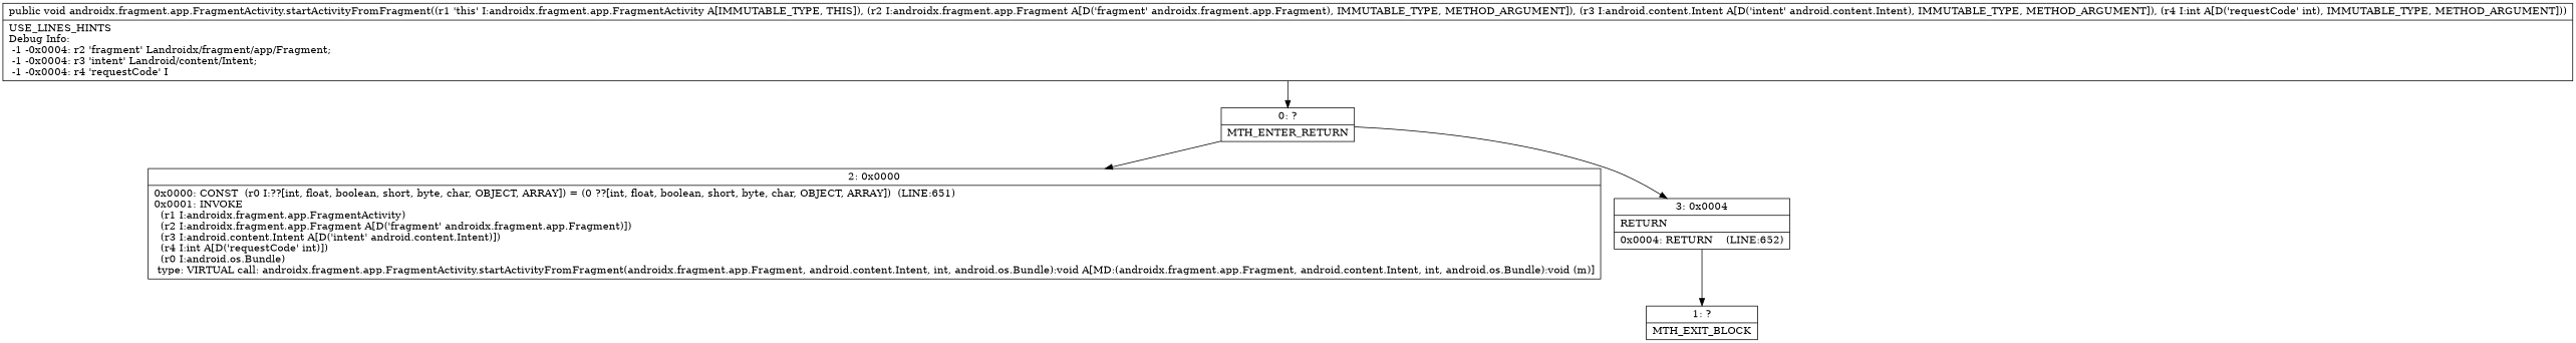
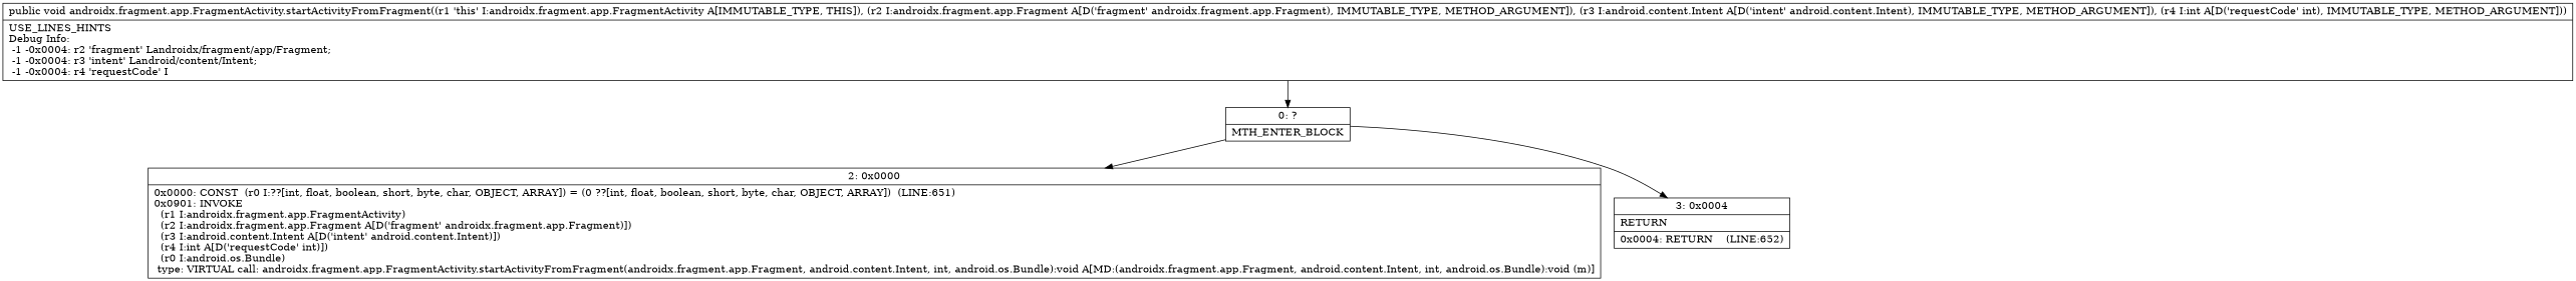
  digraph {
    node [shape=record]
-   n1 [label="{0\:\ ?|MTH_ENTER_RETURN\l}"]
-   n2 [label="{2\:\ 0x0000|0x0000: CONST  (r0 I:??[int, float, boolean, short, byte, char, OBJECT, ARRAY]) = (0 ??[int, float, boolean, short, byte, char, OBJECT, ARRAY])  (LINE:651)\l0x0001: INVOKE  \l  (r1 I:androidx.fragment.app.FragmentActivity)\l  (r2 I:androidx.fragment.app.Fragment A[D('fragment' androidx.fragment.app.Fragment)])\l  (r3 I:android.content.Intent A[D('intent' android.content.Intent)])\l  (r4 I:int A[D('requestCode' int)])\l  (r0 I:android.os.Bundle)\l type: VIRTUAL call: androidx.fragment.app.FragmentActivity.startActivityFromFragment(androidx.fragment.app.Fragment, android.content.Intent, int, android.os.Bundle):void A[MD:(androidx.fragment.app.Fragment, android.content.Intent, int, android.os.Bundle):void (m)]\l}"]
+   n1 [label="{0\:\ ?|MTH_ENTER_BLOCK\l}"]
+   n2 [label="{2\:\ 0x0000|0x0000: CONST  (r0 I:??[int, float, boolean, short, byte, char, OBJECT, ARRAY]) = (0 ??[int, float, boolean, short, byte, char, OBJECT, ARRAY])  (LINE:651)\l0x0901: INVOKE  \l  (r1 I:androidx.fragment.app.FragmentActivity)\l  (r2 I:androidx.fragment.app.Fragment A[D('fragment' androidx.fragment.app.Fragment)])\l  (r3 I:android.content.Intent A[D('intent' android.content.Intent)])\l  (r4 I:int A[D('requestCode' int)])\l  (r0 I:android.os.Bundle)\l type: VIRTUAL call: androidx.fragment.app.FragmentActivity.startActivityFromFragment(androidx.fragment.app.Fragment, android.content.Intent, int, android.os.Bundle):void A[MD:(androidx.fragment.app.Fragment, android.content.Intent, int, android.os.Bundle):void (m)]\l}"]
    n3 [label="{3\:\ 0x0004|RETURN\l|0x0004: RETURN    (LINE:652)\l}"]
-   n4 [label="{1\:\ ?|MTH_EXIT_BLOCK\l}"]
    n5 [label="{public void androidx.fragment.app.FragmentActivity.startActivityFromFragment((r1 'this' I:androidx.fragment.app.FragmentActivity A[IMMUTABLE_TYPE, THIS]), (r2 I:androidx.fragment.app.Fragment A[D('fragment' androidx.fragment.app.Fragment), IMMUTABLE_TYPE, METHOD_ARGUMENT]), (r3 I:android.content.Intent A[D('intent' android.content.Intent), IMMUTABLE_TYPE, METHOD_ARGUMENT]), (r4 I:int A[D('requestCode' int), IMMUTABLE_TYPE, METHOD_ARGUMENT]))  | USE_LINES_HINTS\lDebug Info:\l  \-1 \-0x0004: r2 'fragment' Landroidx\/fragment\/app\/Fragment;\l  \-1 \-0x0004: r3 'intent' Landroid\/content\/Intent;\l  \-1 \-0x0004: r4 'requestCode' I\l}"]
    n1 -> n2
    n1 -> n3
-   n3 -> n4
    n5 -> n1
  }
